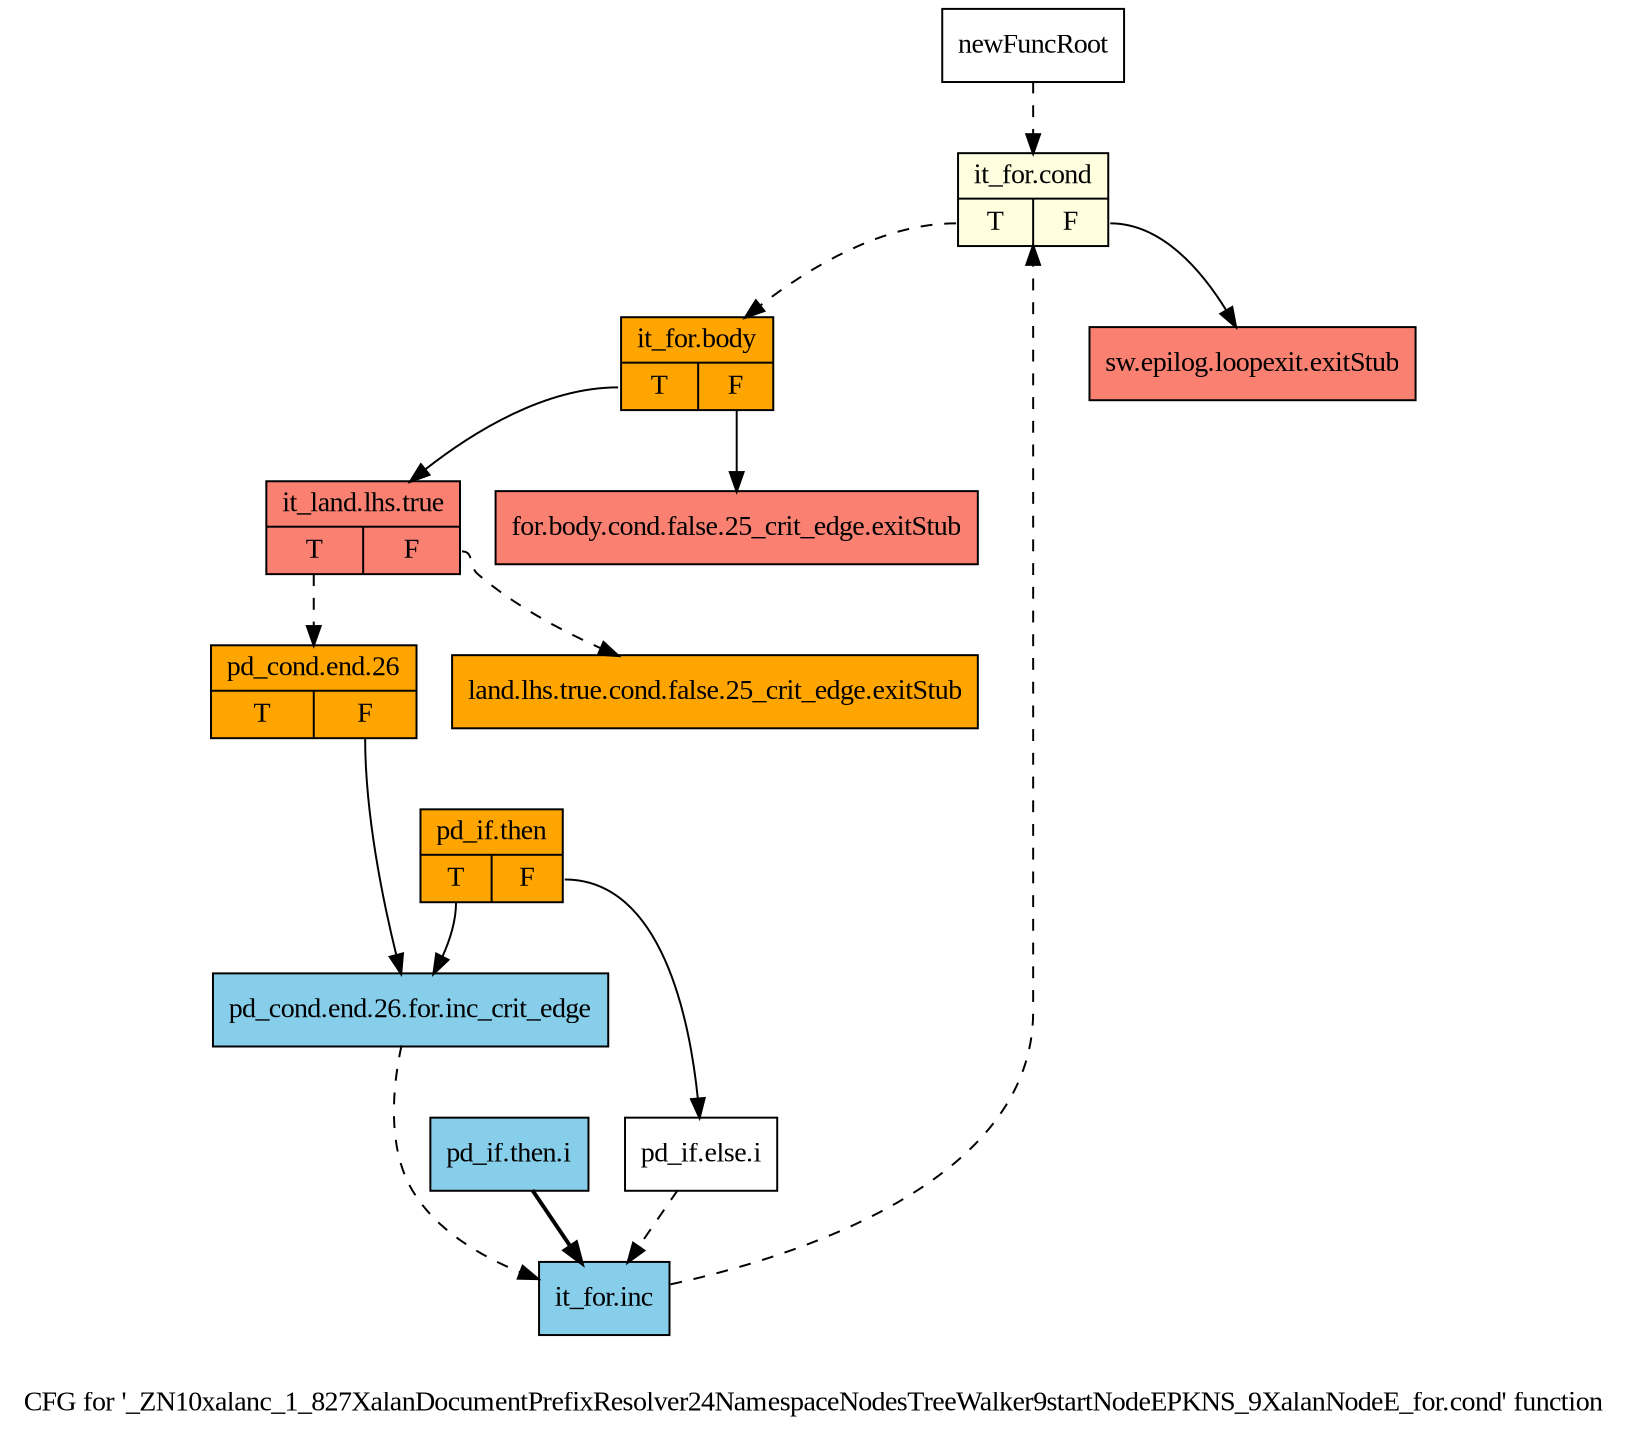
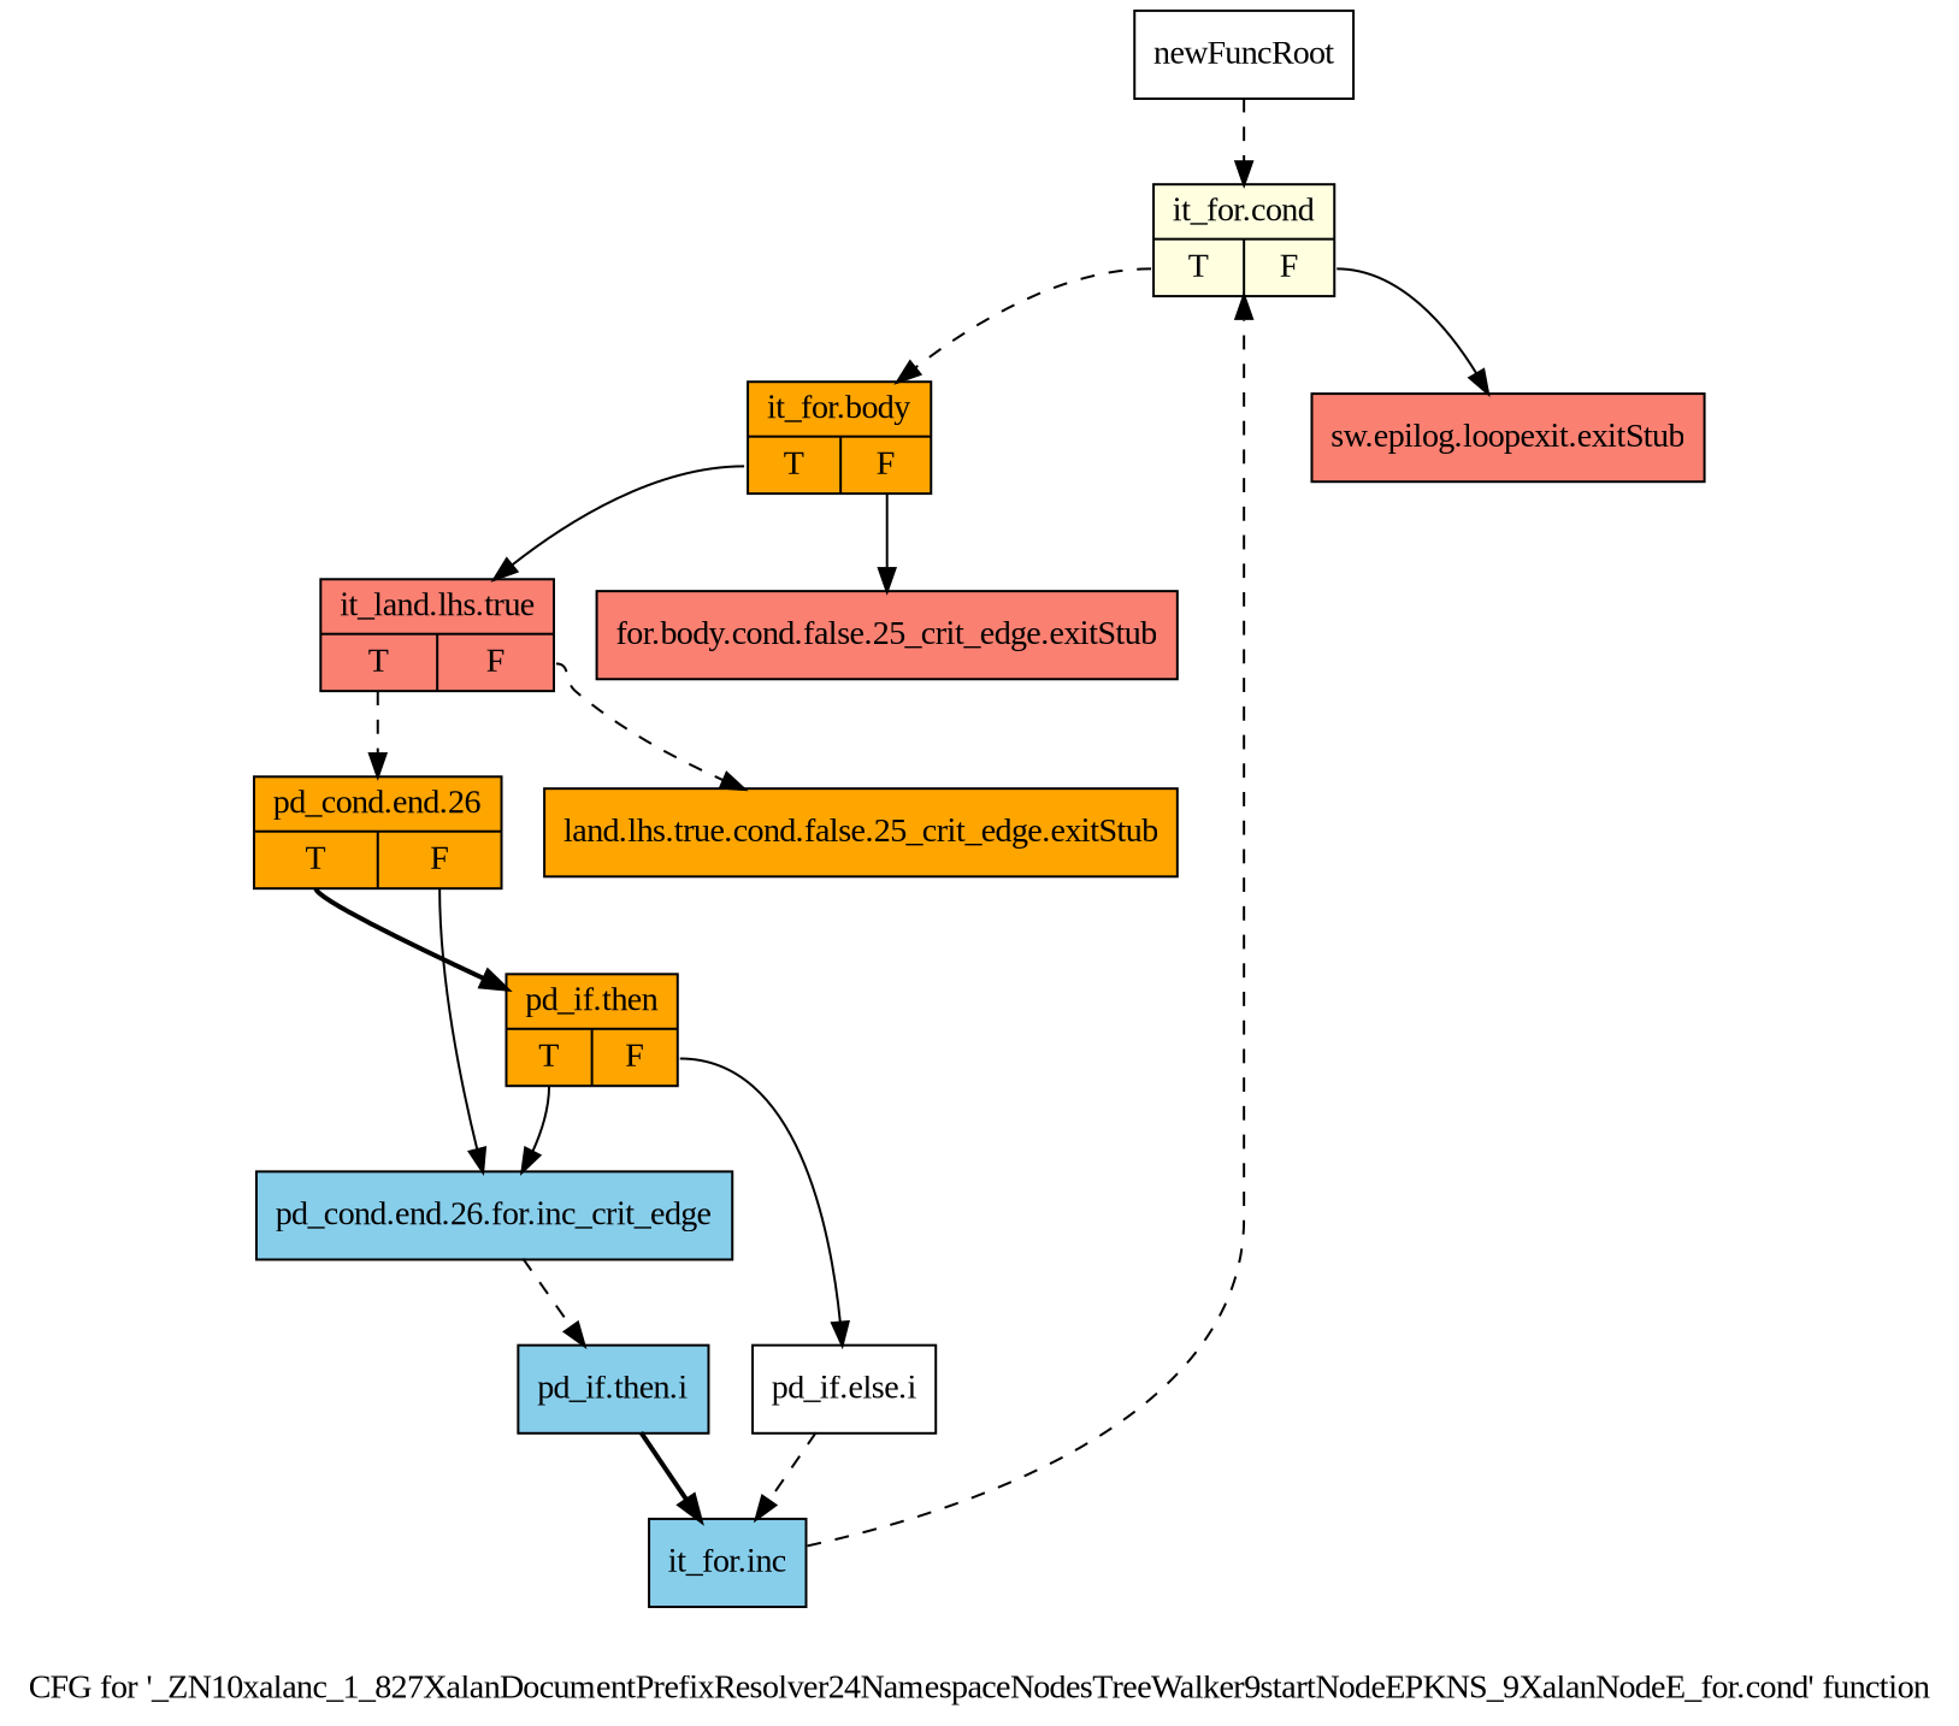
  digraph {
    fontname="Liberation Serif"
    label="CFG for '_ZN10xalanc_1_827XalanDocumentPrefixResolver24NamespaceNodesTreeWalker9startNodeEPKNS_9XalanNodeE_for.cond' function"
    node [fillcolor=orange fontname="Liberation Serif" shape=record style=filled]
    edge [fontname="Liberation Serif" style=dashed]
    n1 [fillcolor=white label="{newFuncRoot}"]
    n2 [fillcolor=lightyellow label="{it_for.cond|{<s0>T|<s1>F}}"]
    n3 [fillcolor=salmon label="{sw.epilog.loopexit.exitStub}"]
    n4 [label="{it_for.body|{<s0>T|<s1>F}}"]
    n5 [fillcolor=salmon label="{for.body.cond.false.25_crit_edge.exitStub}"]
    n6 [fillcolor=salmon label="{it_land.lhs.true|{<s0>T|<s1>F}}"]
    n7 [label="{land.lhs.true.cond.false.25_crit_edge.exitStub}"]
    n8 [label="{pd_cond.end.26|{<s0>T|<s1>F}}"]
    n9 [label="{pd_if.then|{<s0>T|<s1>F}}"]
    n10 [fillcolor=skyblue label="{pd_cond.end.26.for.inc_crit_edge}"]
    n11 [fillcolor=white label="{pd_if.else.i}"]
    n12 [fillcolor=skyblue label="{it_for.inc}"]
    n13 [fillcolor=skyblue label="{pd_if.then.i}"]
    n1 -> n2
    n2 -> n3 [style=solid tailport=s1]
    n2 -> n4 [tailport=s0]
    n4 -> n5 [style=solid tailport=s1]
    n4 -> n6 [style=solid tailport=s0]
    n6 -> n7 [tailport=s1]
    n6 -> n8 [tailport=s0]
+   n8 -> n9 [style=bold tailport=s0]
    n8 -> n10 [style=solid tailport=s1]
    n9 -> n10 [style=solid tailport=s0]
    n9 -> n11 [style=solid tailport=s1]
-   n10 -> n12
+   n10 -> n13
    n11 -> n12
    n12 -> n2
    n13 -> n12 [style=bold]
  }
